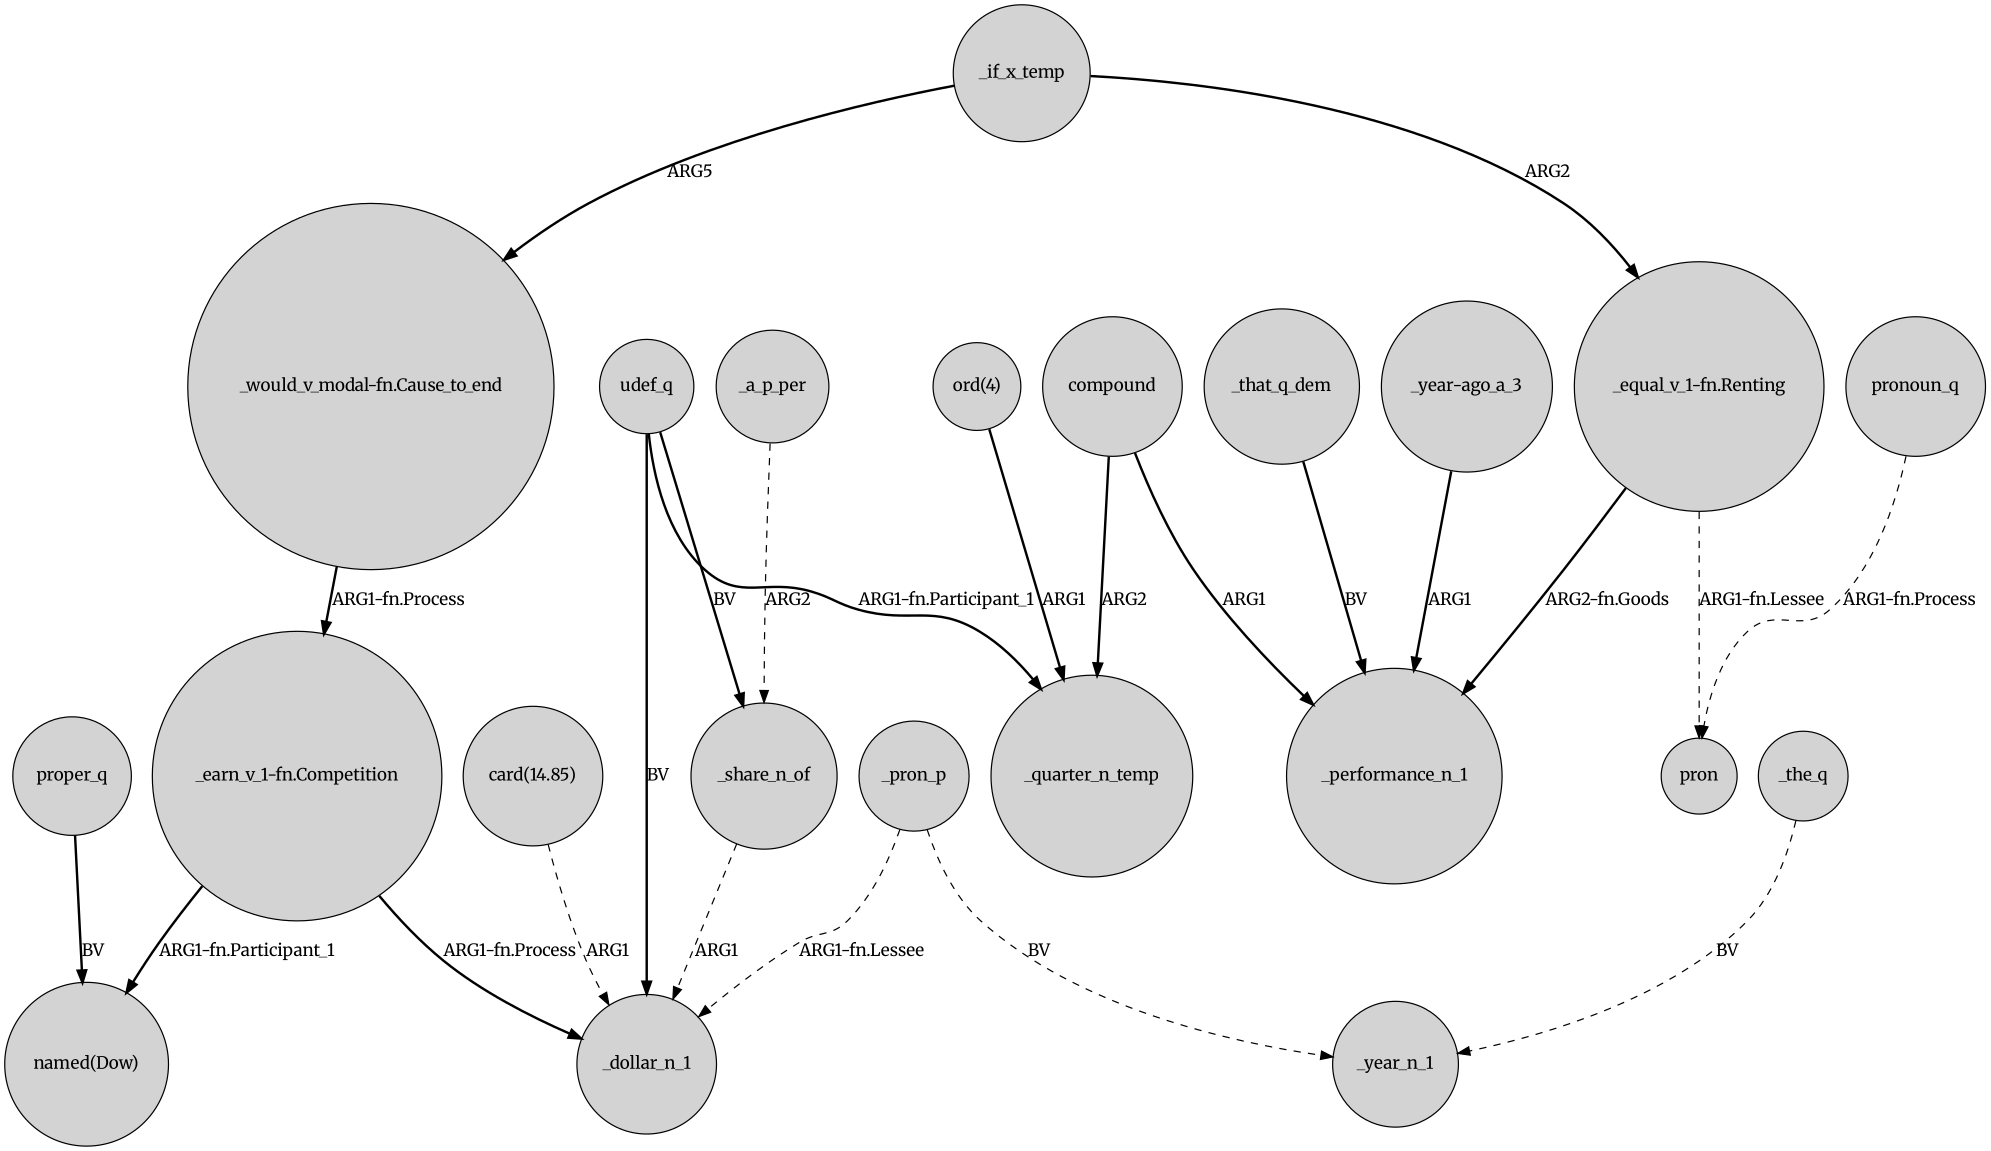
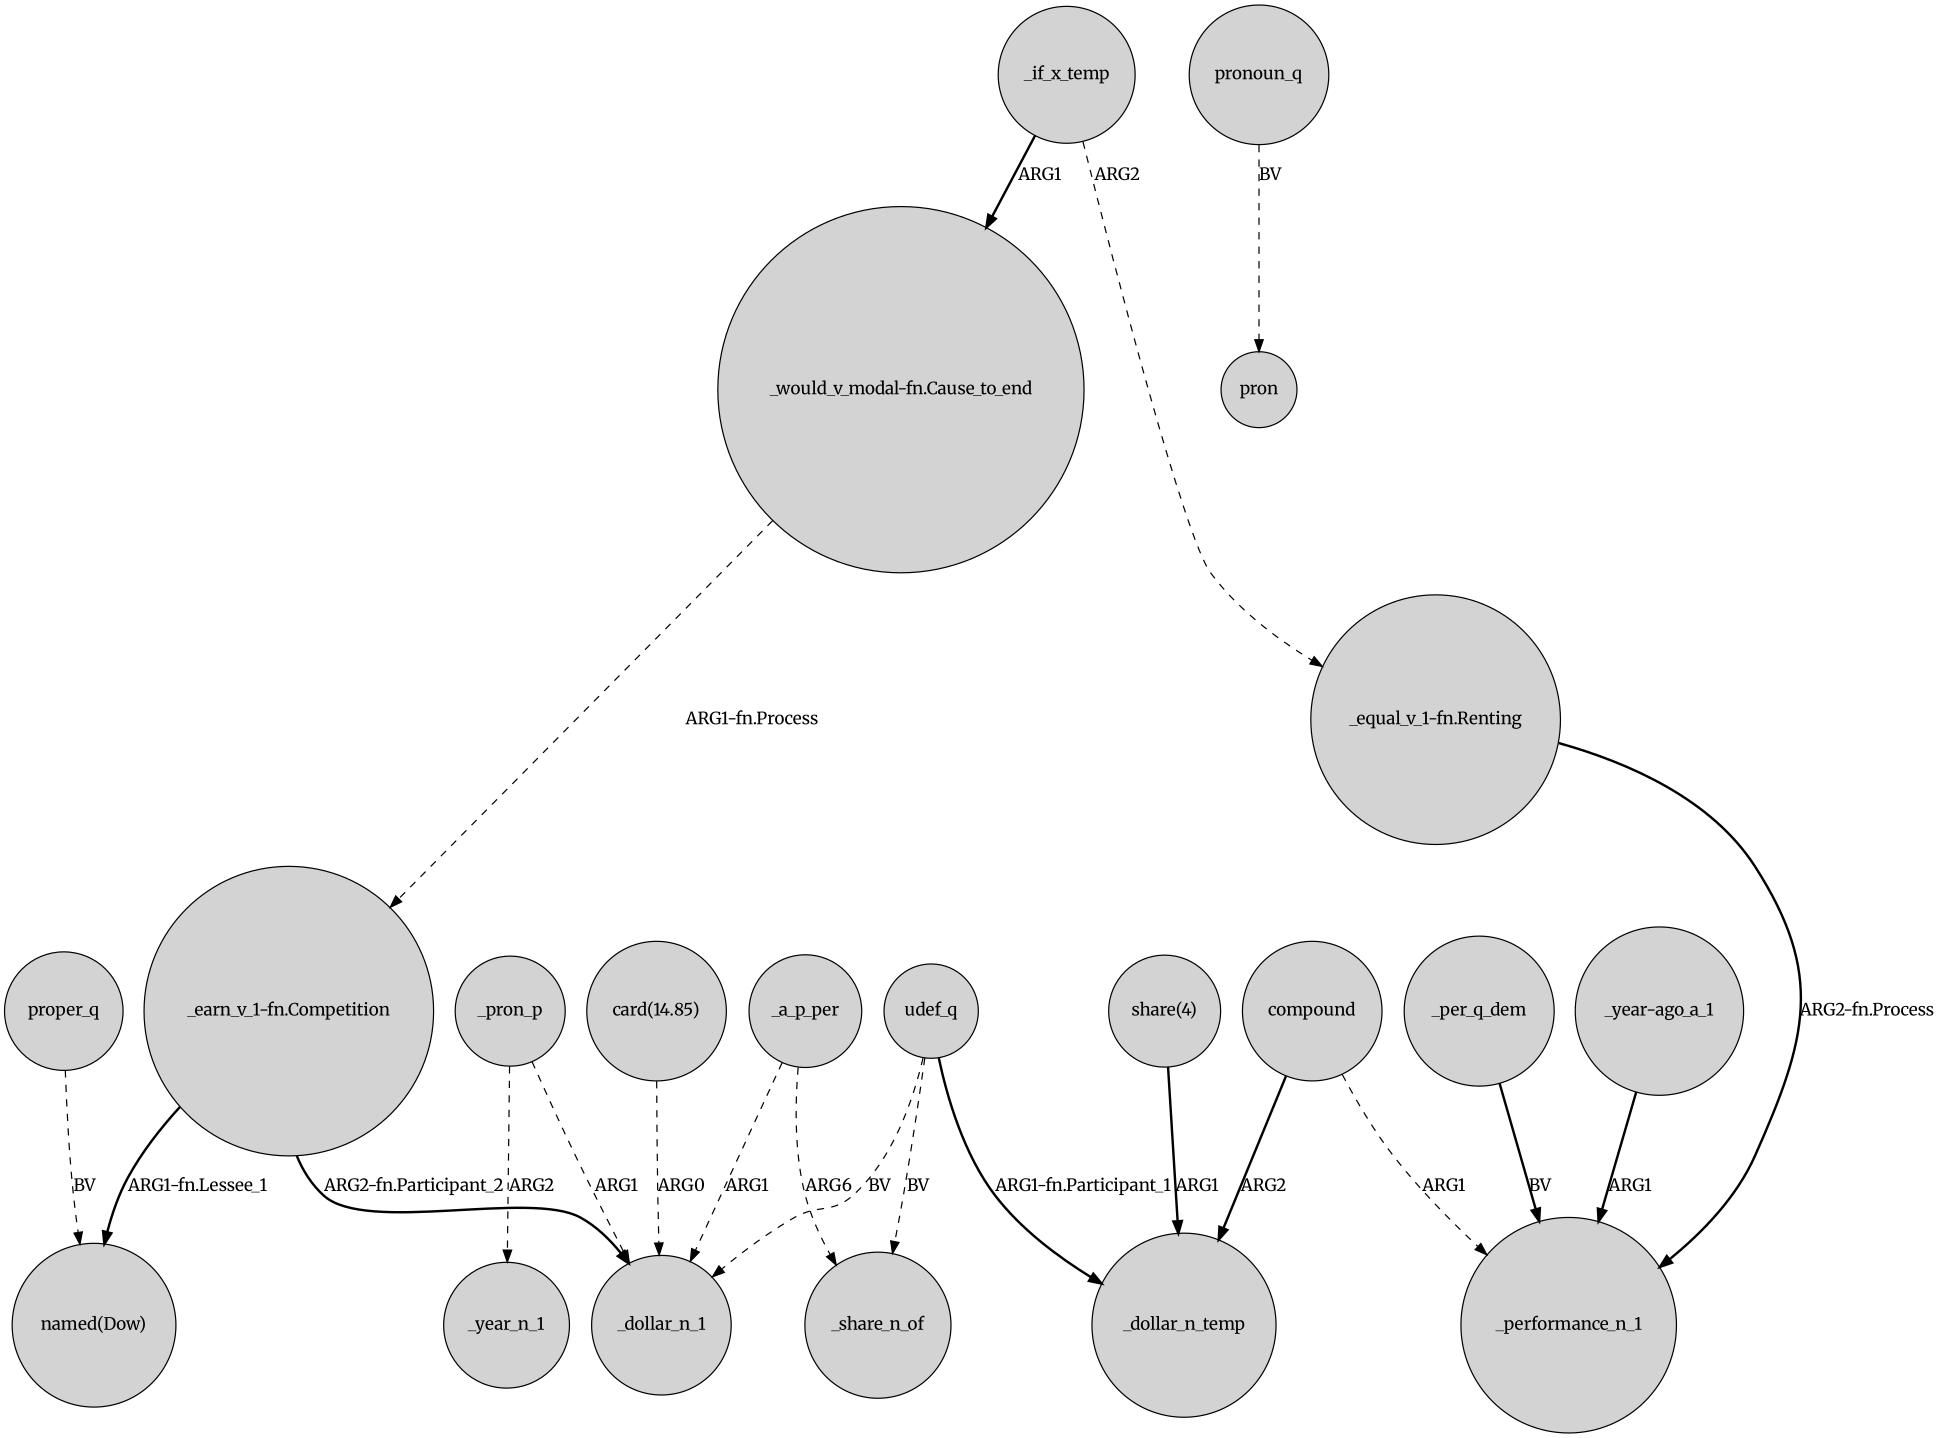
  digraph {
    fontname=Merriweather
    node [fontname=Merriweather shape=circle style=filled]
    edge [fontname=Merriweather style=bold]
    "_earn_v_1-fn.Competition"
    "named(Dow)"
    _dollar_n_1
    "_would_v_modal-fn.Cause_to_end"
    compound
    _performance_n_1
-   _quarter_n_temp
+   _quarter_n_temp [label=_dollar_n_temp]
    n8 [label=_if_x_temp]
    "_equal_v_1-fn.Renting"
    pron
    "card(14.85)"
    pronoun_q
    _a_p_per
    _share_n_of
-   _that_q_dem
-   _the_q
+   _that_q_dem [label=_per_q_dem]
    _year_n_1
    udef_q
    proper_q
    n20 [label=_pron_p]
-   "ord(4)"
-   "_year-ago_a_1" [label="_year-ago_a_3"]
-   "_earn_v_1-fn.Competition" -> "named(Dow)" [label="ARG1-fn.Participant_1"]
-   "_earn_v_1-fn.Competition" -> _dollar_n_1 [label="ARG1-fn.Process"]
-   "_would_v_modal-fn.Cause_to_end" -> "_earn_v_1-fn.Competition" [label="ARG1-fn.Process"]
-   compound -> _performance_n_1 [label=ARG1]
+   "ord(4)" [label="share(4)"]
+   "_year-ago_a_1"
+   "_earn_v_1-fn.Competition" -> "named(Dow)" [label="ARG1-fn.Lessee_1"]
+   "_earn_v_1-fn.Competition" -> _dollar_n_1 [label="ARG2-fn.Participant_2"]
+   "_would_v_modal-fn.Cause_to_end" -> "_earn_v_1-fn.Competition" [label="ARG1-fn.Process" style=dashed]
+   compound -> _performance_n_1 [label=ARG1 style=dashed]
    compound -> _quarter_n_temp [label=ARG2]
-   n8 -> "_would_v_modal-fn.Cause_to_end" [label=ARG5]
-   n8 -> "_equal_v_1-fn.Renting" [label=ARG2]
-   "_equal_v_1-fn.Renting" -> _performance_n_1 [label="ARG2-fn.Goods"]
-   "_equal_v_1-fn.Renting" -> pron [label="ARG1-fn.Lessee" style=dashed]
-   "card(14.85)" -> _dollar_n_1 [label=ARG1 style=dashed]
-   pronoun_q -> pron [label="ARG1-fn.Process" style=dashed]
-   _share_n_of -> _dollar_n_1 [label=ARG1 style=dashed]
-   _a_p_per -> _share_n_of [label=ARG2 style=dashed]
+   n8 -> "_would_v_modal-fn.Cause_to_end" [label=ARG1]
+   n8 -> "_equal_v_1-fn.Renting" [label=ARG2 style=dashed]
+   "_equal_v_1-fn.Renting" -> _performance_n_1 [label="ARG2-fn.Process"]
+   "card(14.85)" -> _dollar_n_1 [label=ARG0 style=dashed]
+   pronoun_q -> pron [label=BV style=dashed]
+   _a_p_per -> _dollar_n_1 [label=ARG1 style=dashed]
+   _a_p_per -> _share_n_of [label=ARG6 style=dashed]
    _that_q_dem -> _performance_n_1 [label=BV]
-   _the_q -> _year_n_1 [label=BV style=dashed]
-   udef_q -> _dollar_n_1 [label=BV]
+   udef_q -> _dollar_n_1 [label=BV style=dashed]
    udef_q -> _quarter_n_temp [label="ARG1-fn.Participant_1"]
-   udef_q -> _share_n_of [label=BV]
-   proper_q -> "named(Dow)" [label=BV]
-   n20 -> _dollar_n_1 [label="ARG1-fn.Lessee" style=dashed]
-   n20 -> _year_n_1 [label=BV style=dashed]
+   udef_q -> _share_n_of [label=BV style=dashed]
+   proper_q -> "named(Dow)" [label=BV style=dashed]
+   n20 -> _dollar_n_1 [label=ARG1 style=dashed]
+   n20 -> _year_n_1 [label=ARG2 style=dashed]
    "ord(4)" -> _quarter_n_temp [label=ARG1]
    "_year-ago_a_1" -> _performance_n_1 [label=ARG1]
  }
